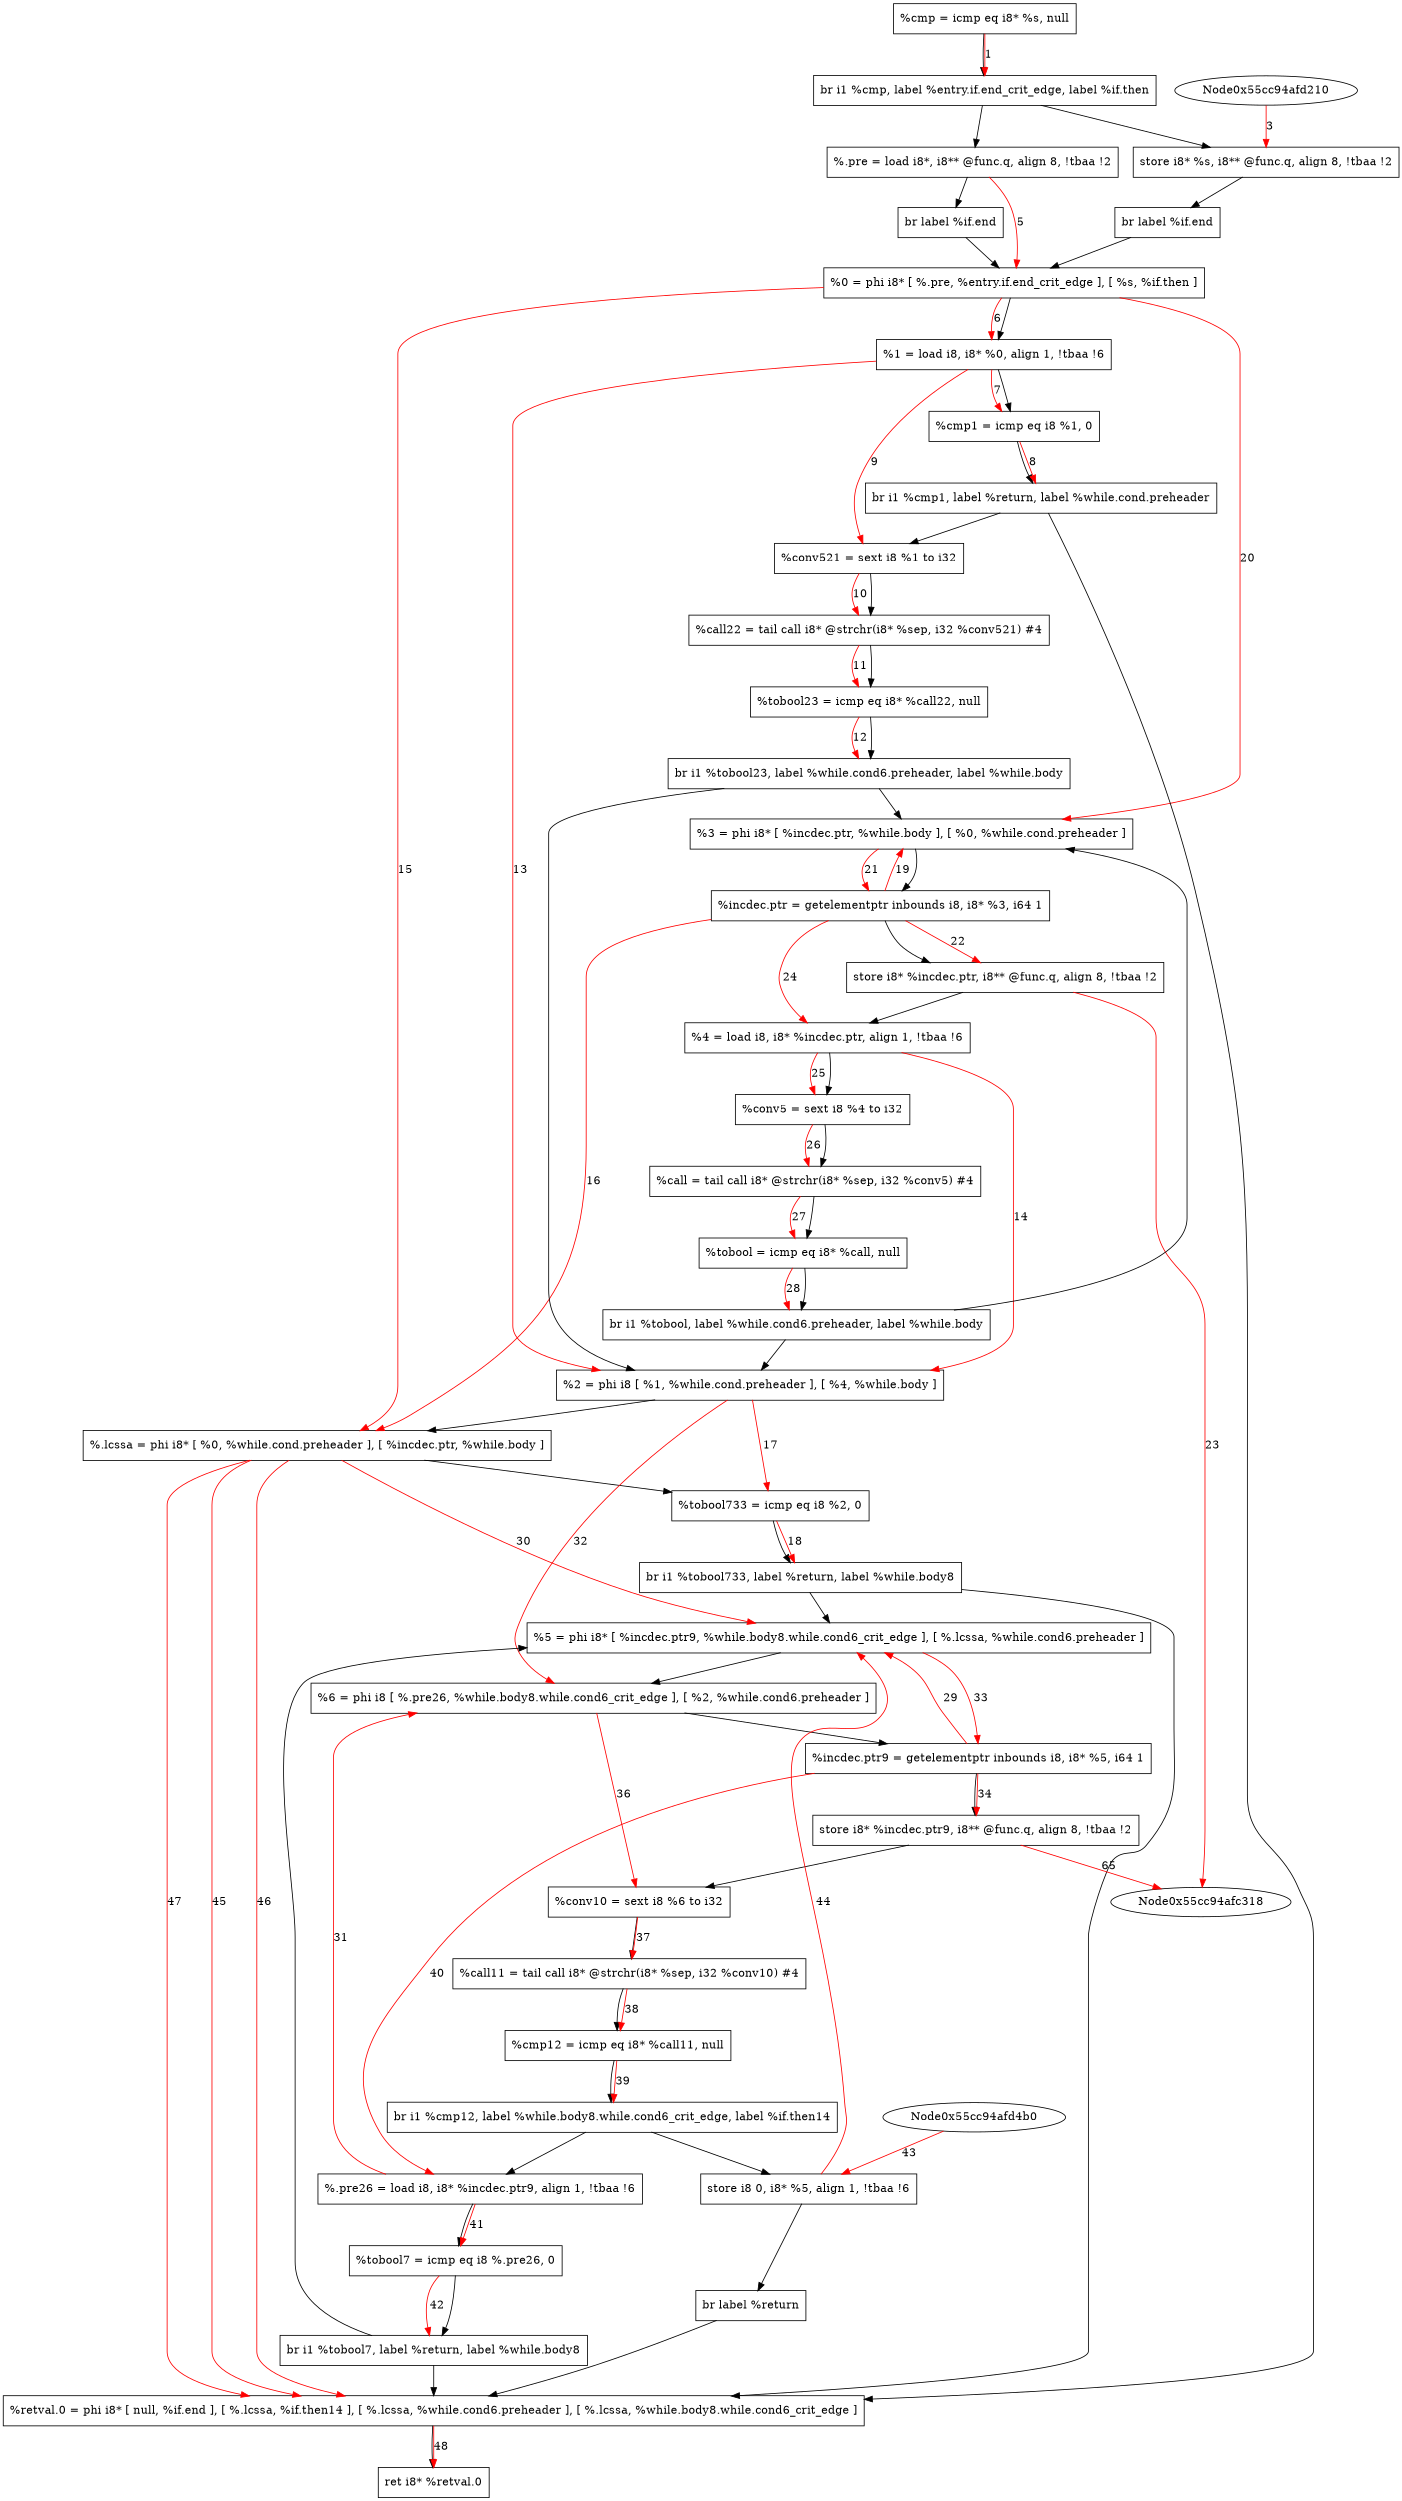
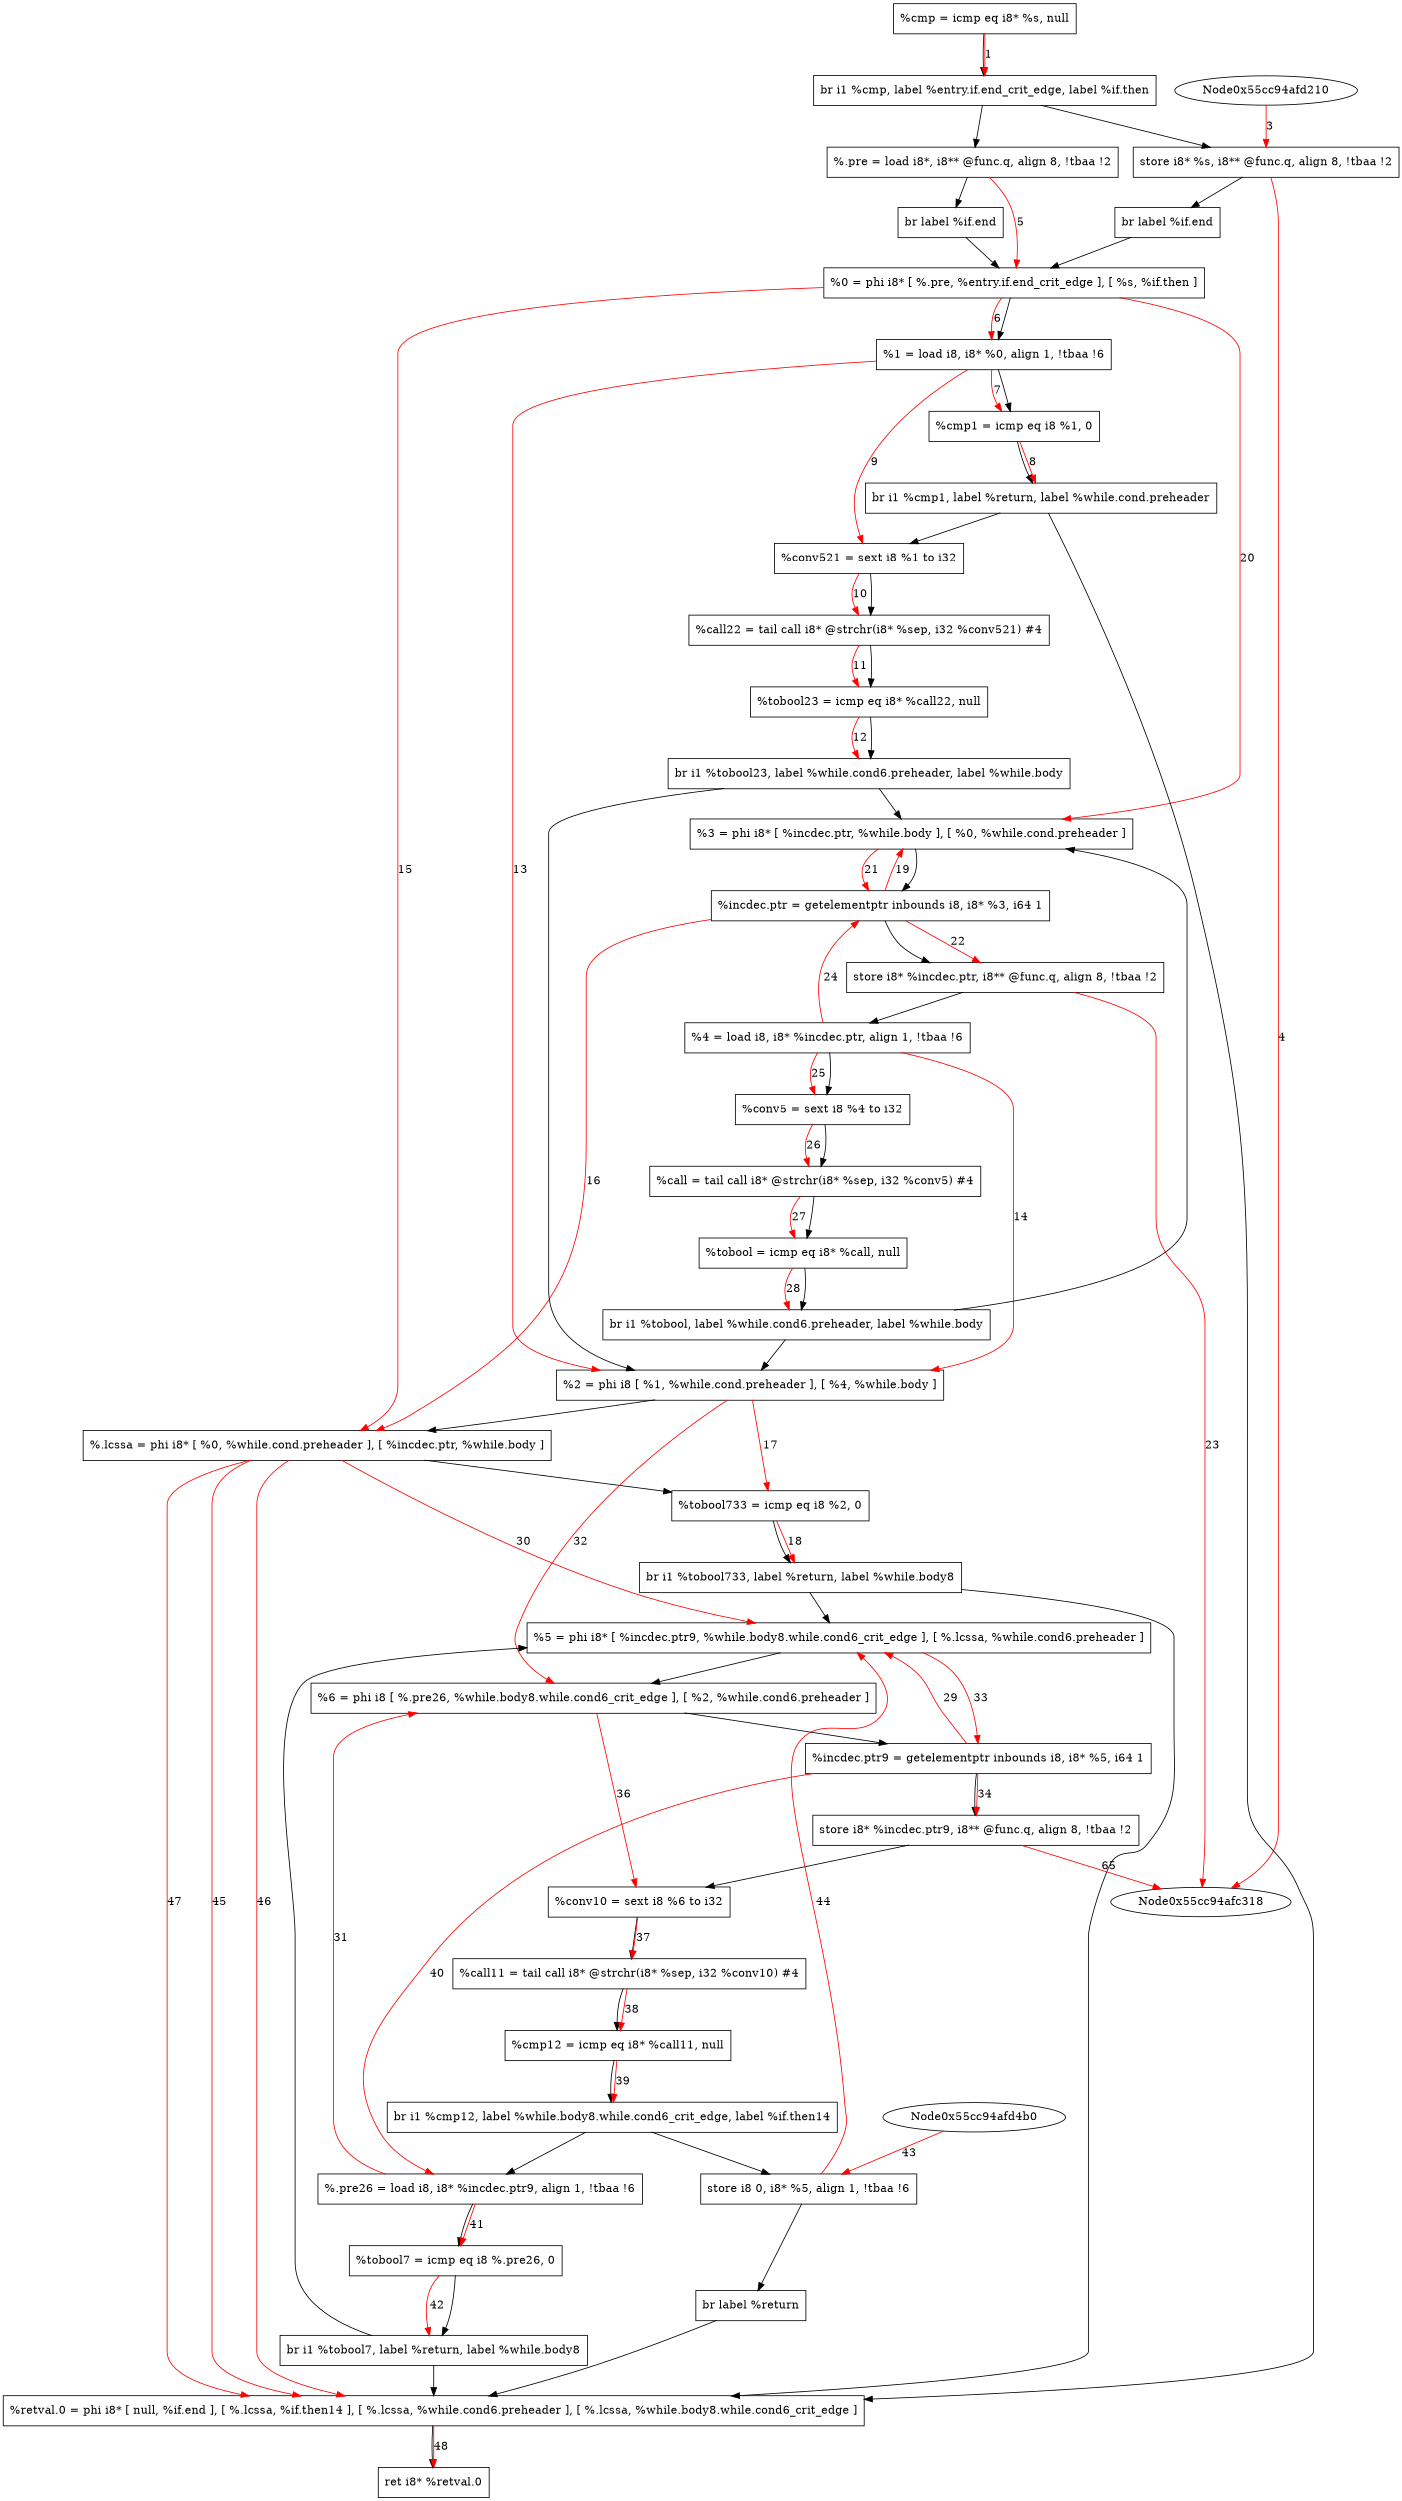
  digraph {
    node [shape=record]
    n1 [label="  %cmp = icmp eq i8* %s, null"]
    n2 [label="  br i1 %cmp, label %entry.if.end_crit_edge, label %if.then"]
    n3 [label="  %.pre = load i8*, i8** @func.q, align 8, !tbaa !2"]
    n4 [label="  store i8* %s, i8** @func.q, align 8, !tbaa !2"]
    n5 [label="  br label %if.end"]
    n6 [label="  %0 = phi i8* [ %.pre, %entry.if.end_crit_edge ], [ %s, %if.then ]"]
    n7 [label="  br label %if.end"]
    Node0x55cc94afc318 [shape=""]
    n9 [label="  %1 = load i8, i8* %0, align 1, !tbaa !6"]
    n10 [label="  %.lcssa = phi i8* [ %0, %while.cond.preheader ], [ %incdec.ptr, %while.body ]"]
    n11 [label="  %3 = phi i8* [ %incdec.ptr, %while.body ], [ %0, %while.cond.preheader ]"]
    n12 [label="  %cmp1 = icmp eq i8 %1, 0"]
    n13 [label="  %conv521 = sext i8 %1 to i32"]
    n14 [label="  %2 = phi i8 [ %1, %while.cond.preheader ], [ %4, %while.body ]"]
    n15 [label="  %retval.0 = phi i8* [ null, %if.end ], [ %.lcssa, %if.then14 ], [ %.lcssa, %while.cond6.preheader ], [ %.lcssa, %while.body8.while.cond6_crit_edge ]"]
    n16 [label="  %tobool733 = icmp eq i8 %2, 0"]
    n17 [label="  %5 = phi i8* [ %incdec.ptr9, %while.body8.while.cond6_crit_edge ], [ %.lcssa, %while.cond6.preheader ]"]
    n18 [label="  %incdec.ptr = getelementptr inbounds i8, i8* %3, i64 1"]
    n19 [label="  br i1 %cmp1, label %return, label %while.cond.preheader"]
    n20 [label="  %call22 = tail call i8* @strchr(i8* %sep, i32 %conv521) #4"]
    n21 [label="  %6 = phi i8 [ %.pre26, %while.body8.while.cond6_crit_edge ], [ %2, %while.cond6.preheader ]"]
    n22 [label="  ret i8* %retval.0"]
    n23 [label="  %tobool23 = icmp eq i8* %call22, null"]
    n24 [label="  br i1 %tobool23, label %while.cond6.preheader, label %while.body"]
    n25 [label="  br i1 %tobool733, label %return, label %while.body8"]
    n26 [label="  %incdec.ptr9 = getelementptr inbounds i8, i8* %5, i64 1"]
    n27 [label="  %conv10 = sext i8 %6 to i32"]
    n28 [label="  store i8* %incdec.ptr, i8** @func.q, align 8, !tbaa !2"]
    n29 [label="  %4 = load i8, i8* %incdec.ptr, align 1, !tbaa !6"]
    n30 [label="  %conv5 = sext i8 %4 to i32"]
    n31 [label="  %call = tail call i8* @strchr(i8* %sep, i32 %conv5) #4"]
    n32 [label="  %tobool = icmp eq i8* %call, null"]
    n33 [label="  br i1 %tobool, label %while.cond6.preheader, label %while.body"]
    n34 [label="  store i8* %incdec.ptr9, i8** @func.q, align 8, !tbaa !2"]
    n35 [label="  %.pre26 = load i8, i8* %incdec.ptr9, align 1, !tbaa !6"]
    n36 [label="  %call11 = tail call i8* @strchr(i8* %sep, i32 %conv10) #4"]
    n37 [label="  %tobool7 = icmp eq i8 %.pre26, 0"]
    n38 [label="  %cmp12 = icmp eq i8* %call11, null"]
    n39 [label="  br i1 %cmp12, label %while.body8.while.cond6_crit_edge, label %if.then14"]
    n40 [label="  store i8 0, i8* %5, align 1, !tbaa !6"]
    n41 [label="  br label %return"]
    n42 [label="  br i1 %tobool7, label %return, label %while.body8"]
    Node0x55cc94afd210 [shape=""]
    Node0x55cc94afd4b0 [shape=""]
    n1 -> n2
    n1 -> n2 [color=red label=1]
    n2 -> n3
    n2 -> n4
    n3 -> n5
    n3 -> n6 [color=red label=5]
    n4 -> n7
+   n4 -> Node0x55cc94afc318 [color=red label=4]
    n5 -> n6
    n6 -> n9
    n6 -> n9 [color=red label=6]
    n6 -> n10 [color=red label=15]
    n6 -> n11 [color=red label=20]
    n7 -> n6
    n9 -> n12
    n9 -> n12 [color=red label=7]
    n9 -> n13 [color=red label=9]
    n9 -> n14 [color=red label=13]
    n10 -> n15 [color=red label=45]
    n10 -> n15 [color=red label=46]
    n10 -> n15 [color=red label=47]
    n10 -> n16
    n10 -> n17 [color=red label=30]
    n11 -> n18
    n11 -> n18 [color=red label=21]
    n12 -> n19
    n12 -> n19 [color=red label=8]
    n13 -> n20
    n13 -> n20 [color=red label=10]
    n14 -> n10
    n14 -> n16 [color=red label=17]
    n14 -> n21 [color=red label=32]
    n15 -> n22
    n15 -> n22 [color=red label=48]
    n16 -> n25
    n16 -> n25 [color=red label=18]
    n17 -> n21
    n17 -> n26 [color=red label=33]
    n18 -> n10 [color=red label=16]
    n18 -> n11 [color=red label=19]
    n18 -> n28
    n18 -> n28 [color=red label=22]
-   n18 -> n29 [color=red label=24]
+   n29 -> n18 [color=red label=24]
    n19 -> n13
    n19 -> n15
    n20 -> n23
    n20 -> n23 [color=red label=11]
    n21 -> n26
    n21 -> n27 [color=red label=36]
    n23 -> n24
    n23 -> n24 [color=red label=12]
    n24 -> n11
    n24 -> n14
    n25 -> n15
    n25 -> n17
    n26 -> n17 [color=red label=29]
    n26 -> n34
    n26 -> n34 [color=red label=34]
    n26 -> n35 [color=red label=40]
    n27 -> n36
    n27 -> n36 [color=red label=37]
    n28 -> Node0x55cc94afc318 [color=red label=23]
    n28 -> n29
    n29 -> n14 [color=red label=14]
    n29 -> n30
    n29 -> n30 [color=red label=25]
    n30 -> n31
    n30 -> n31 [color=red label=26]
    n31 -> n32
    n31 -> n32 [color=red label=27]
    n32 -> n33
    n32 -> n33 [color=red label=28]
    n33 -> n11
    n33 -> n14
    n34 -> Node0x55cc94afc318 [color=red label=65]
    n34 -> n27
    n35 -> n21 [color=red label=31]
    n35 -> n37
    n35 -> n37 [color=red label=41]
    n36 -> n38
    n36 -> n38 [color=red label=38]
    n37 -> n42
    n37 -> n42 [color=red label=42]
    n38 -> n39
    n38 -> n39 [color=red label=39]
    n39 -> n35
    n39 -> n40
    n40 -> n17 [color=red label=44]
    n40 -> n41
    n41 -> n15
    n42 -> n15
    n42 -> n17
    Node0x55cc94afd210 -> n4 [color=red label=3]
    Node0x55cc94afd4b0 -> n40 [color=red label=43]
  }
